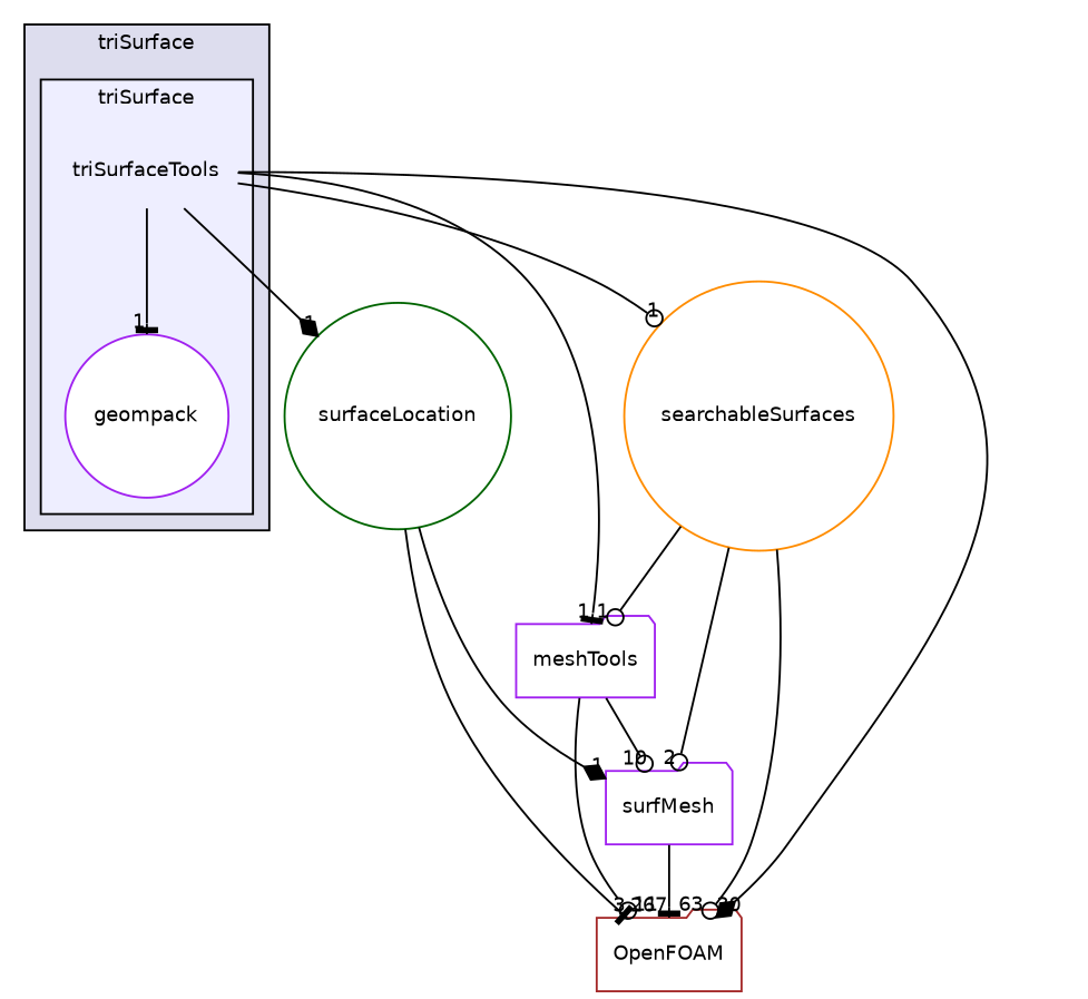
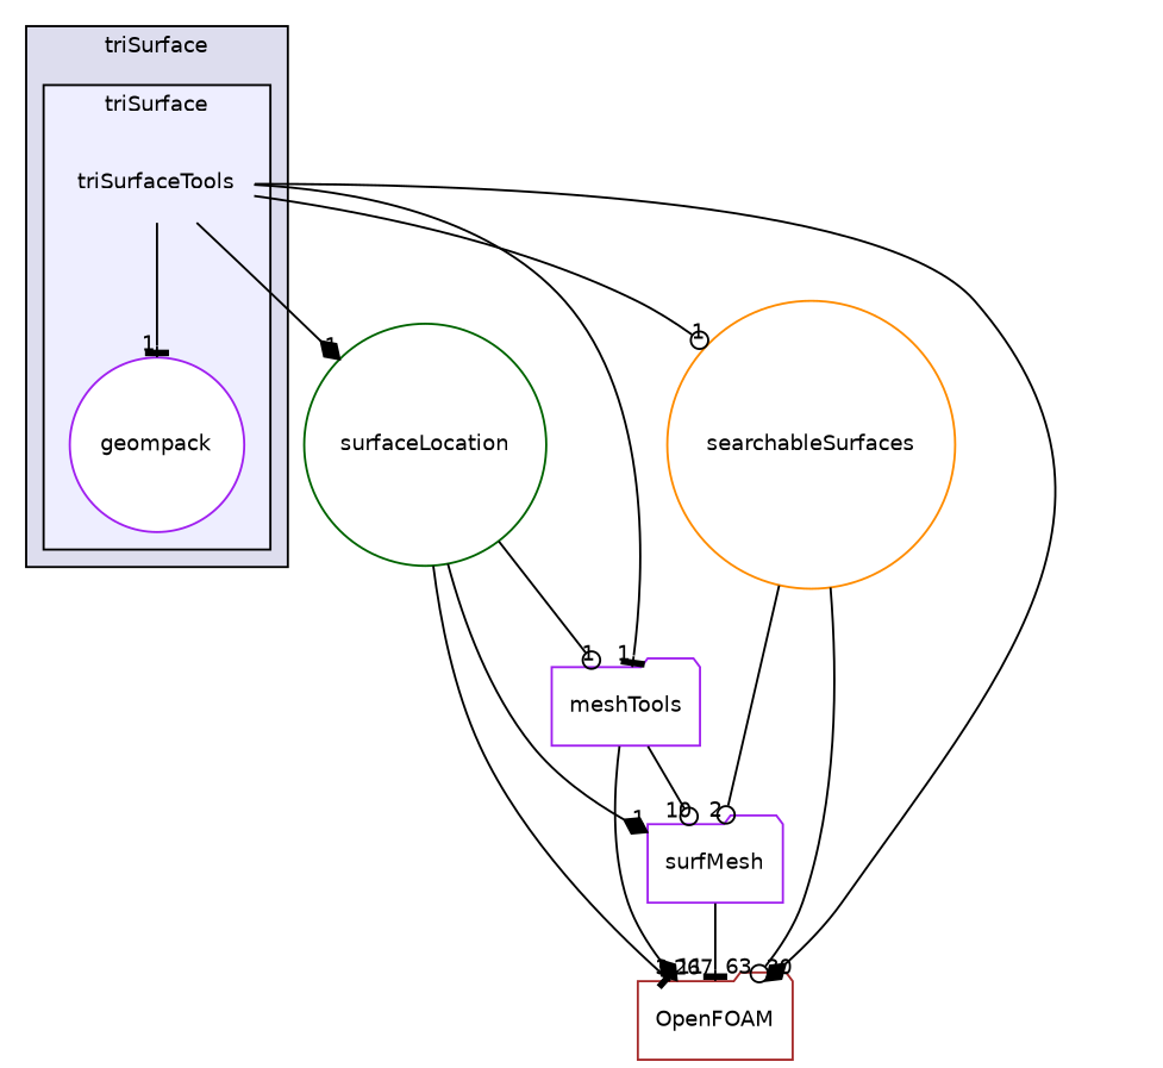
  digraph {
    compound=true
    node [color=purple fontname=Helvetica fontsize=10 shape=circle]
    edge [arrowhead=odot headlabel=1 labeldistance=1.5 labelfontname=Helvetica labelfontsize=10]
    n1 [label=triSurfaceTools shape=plaintext]
    n2 [fillcolor=white label=geompack style=filled]
    n3 [color=darkgreen label=surfaceLocation]
    n4 [color=brown label=OpenFOAM shape=folder]
    n5 [label=meshTools shape=folder]
    n6 [color=darkorange label=searchableSurfaces]
    n7 [label=surfMesh shape=folder]
    subgraph cluster_1 {
      bgcolor="#ddddee"
      fontname=Helvetica
      fontsize=10
      label=triSurface
      pencolor=black
      subgraph cluster_2 {
        bgcolor="#eeeeff"
        fontname=Helvetica
        fontsize=10
        label=triSurface
        pencolor=black
        n1
        n2
      }
    }
    n1 -> n2 [arrowhead=tee]
    n1 -> n3 [arrowhead=diamond]
    n1 -> n4 [arrowhead=diamond headlabel=30]
    n1 -> n5 [arrowhead=tee]
    n1 -> n6
    n3 -> n4 [arrowhead=tee headlabel=3]
    n3 -> n7 [arrowhead=diamond]
-   n5 -> n4 [headlabel=11]
+   n5 -> n4 [arrowhead=diamond headlabel=11]
    n5 -> n7 [headlabel=10]
    n6 -> n4 [headlabel=63]
-   n6 -> n5
+   n3 -> n5
    n6 -> n7 [headlabel=2]
    n7 -> n4 [arrowhead=tee headlabel=267]
  }
